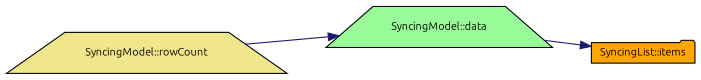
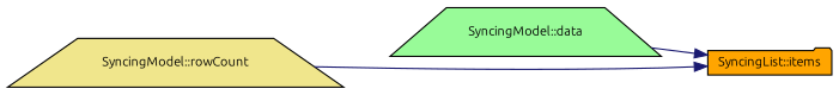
  digraph {
    fontname=Ubuntu
    rankdir=RL
    node [color=black fontname=Ubuntu fontsize=10 shape=trapezium style=filled]
    edge [color=midnightblue dir=back fontname=Ubuntu fontsize=10 labelfontname=Helvetica labelfontsize=10 style=solid]
    n1 [fillcolor=orange fontcolor=black height=0.2 label="SyncingList::items" shape=folder width=0.4]
    n2 [fillcolor=palegreen height=0.2 label="SyncingModel::data" width=0.4]
    n3 [fillcolor=khaki height=0.2 label="SyncingModel::rowCount" width=0.4]
    n1 -> n2
-   n2 -> n3
+   n1 -> n3
  }
